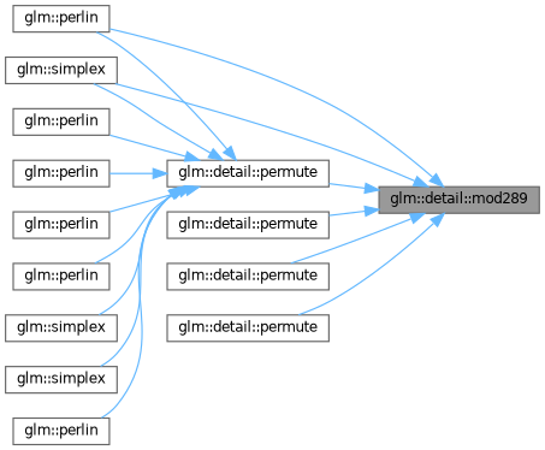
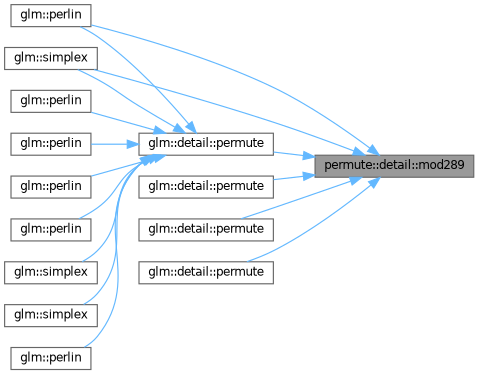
  digraph {
    rankdir=RL
    node [color=grey40 fillcolor=white fontname=Helvetica fontsize=10 shape=box style=filled]
    edge [color=steelblue1 dir=back fontname=Helvetica fontsize=10 labelfontname=Helvetica labelfontsize=10 style=solid]
-   n1 [color=gray40 fillcolor=grey60 fontcolor=black height=0.2 label="glm::detail::mod289" width=0.4]
+   n1 [color=gray40 fillcolor=grey60 fontcolor=black height=0.2 label="permute::detail::mod289" width=0.4]
    n2 [height=0.2 label="glm::perlin" width=0.4]
    n3 [height=0.2 label="glm::detail::permute" width=0.4]
    n4 [height=0.2 label="glm::simplex" width=0.4]
    n5 [height=0.2 label="glm::detail::permute" width=0.4]
    n6 [height=0.2 label="glm::detail::permute" width=0.4]
    n7 [height=0.2 label="glm::detail::permute" width=0.4]
    n8 [height=0.2 label="glm::perlin" width=0.4]
    n9 [height=0.2 label="glm::perlin" width=0.4]
    n10 [height=0.2 label="glm::perlin" width=0.4]
    n11 [height=0.2 label="glm::perlin" width=0.4]
    n12 [height=0.2 label="glm::perlin" width=0.4]
    n13 [height=0.2 label="glm::simplex" width=0.4]
    n14 [height=0.2 label="glm::simplex" width=0.4]
    n1 -> n2
    n1 -> n3
    n1 -> n4
    n1 -> n5
    n1 -> n6
    n1 -> n7
    n3 -> n2
    n3 -> n4
    n3 -> n8
    n3 -> n9
    n3 -> n10
    n3 -> n11
    n3 -> n12
    n3 -> n13
    n3 -> n14
  }
